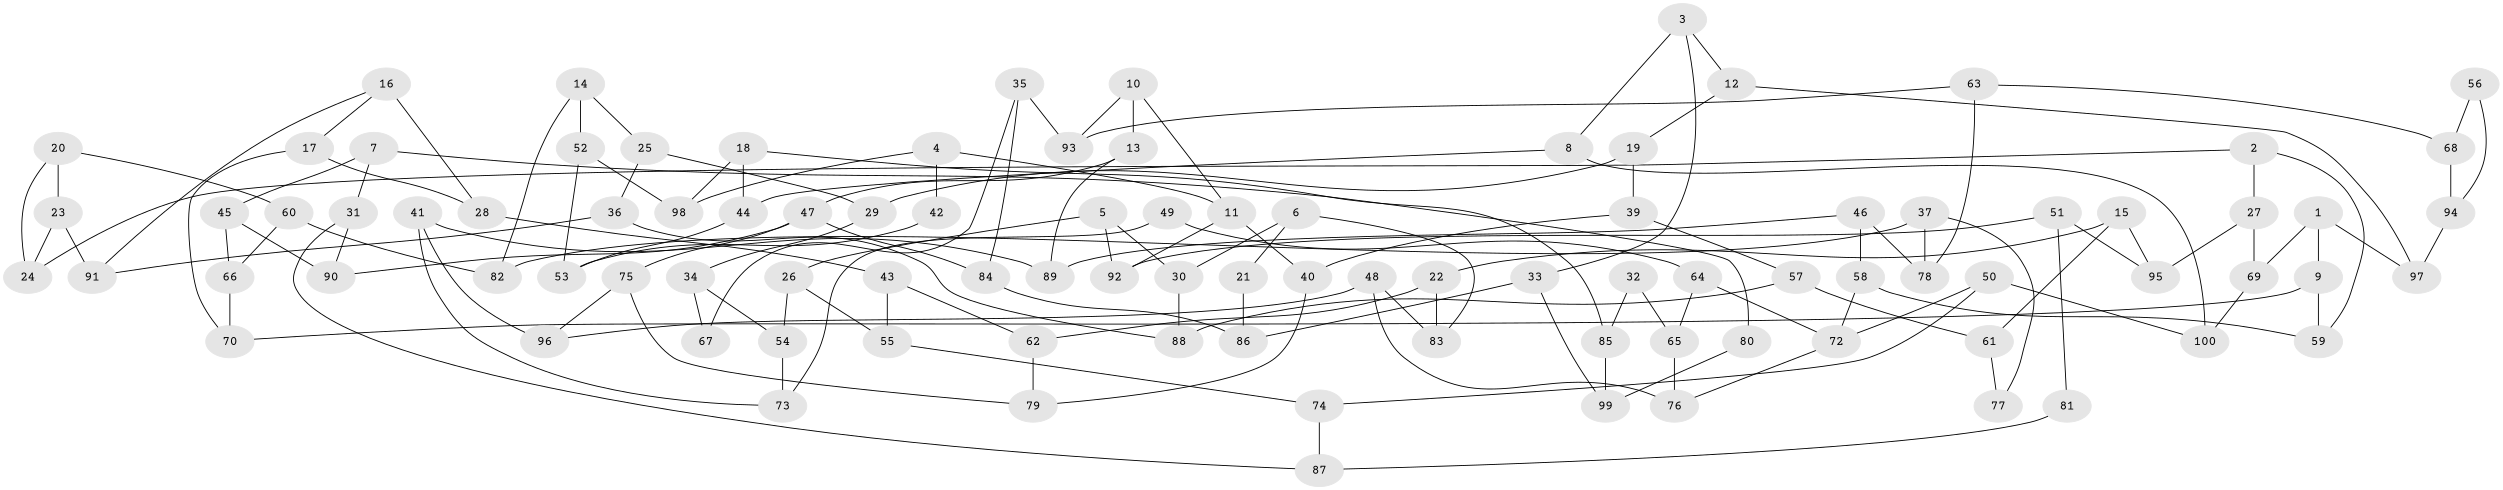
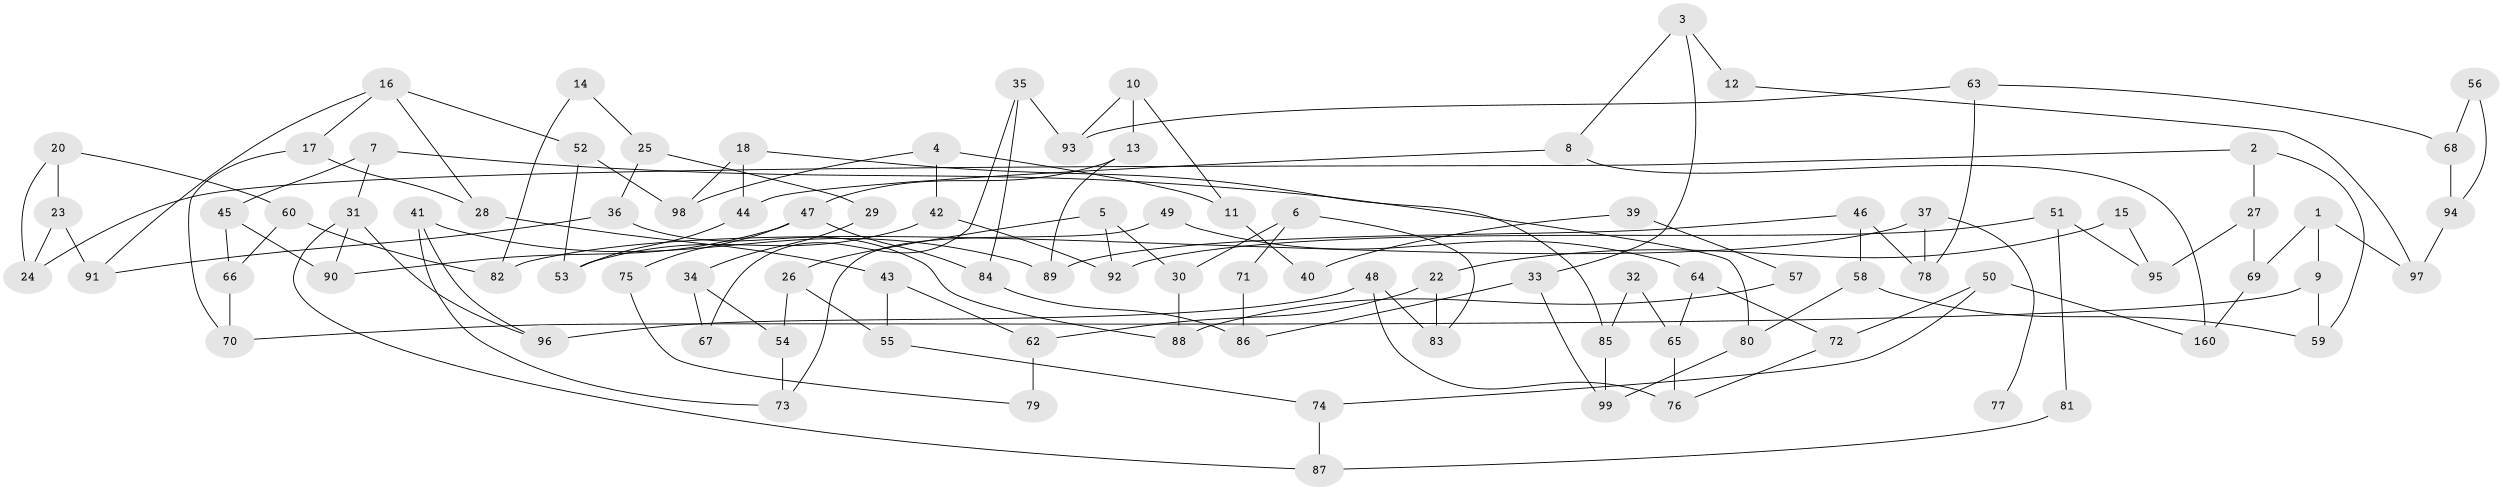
  graph {
    fontname="Courier Prime"
    node [color=gray90 fontname="Courier Prime" style=filled]
    edge [fontname="Courier Prime"]
    1
    9
    69
    97
    59
    70
-   100
+   100 [label=160]
    2
    24
    27
    95
    3
    8
    12
    33
    44
-   19
    86
    99
    4
    11
    42
    98
    40
    92
    53
    5
    26
    30
    54
    55
    88
    6
-   21
+   21 [label=71]
    83
    7
    31
    45
    80
    87
    90
    66
    10
    13
    93
    47
    89
    79
    29
    39
    75
    84
    14
    25
    52
    82
    36
    15
    22
-   61
    62
    77
    16
    17
    28
    91
    43
    18
    85
    34
    57
    20
    23
    60
    96
    73
    74
    67
    32
    65
    76
    35
    37
    78
    81
    41
    46
    58
    48
    49
    64
    72
    50
    51
    56
    68
    94
    63
    1 -- 9
    1 -- 69
    1 -- 97
    9 -- 59
    9 -- 70
    69 -- 100
    2 -- 59
    2 -- 24
    2 -- 27
    27 -- 69
    27 -- 95
    3 -- 8
    3 -- 12
    3 -- 33
    8 -- 100
    8 -- 44
    12 -- 97
-   12 -- 19
    33 -- 86
    33 -- 99
    44 -- 53
-   19 -- 29
-   19 -- 39
    4 -- 11
    4 -- 42
    4 -- 98
    11 -- 40
-   11 -- 92
+   42 -- 92
    42 -- 53
-   40 -- 79
    5 -- 92
    5 -- 26
    5 -- 30
    26 -- 54
    26 -- 55
    30 -- 88
    54 -- 73
    55 -- 74
    6 -- 30
    6 -- 21
    6 -- 83
    21 -- 86
    7 -- 31
    7 -- 45
    7 -- 80
    31 -- 87
    31 -- 90
    45 -- 90
    45 -- 66
    80 -- 99
    66 -- 70
    10 -- 11
    10 -- 13
    10 -- 93
    13 -- 47
    13 -- 89
    47 -- 90
    47 -- 75
    47 -- 84
    29 -- 34
    39 -- 40
    39 -- 57
    75 -- 79
-   75 -- 96
+   31 -- 96
    84 -- 86
    14 -- 25
-   14 -- 52
+   16 -- 52
    14 -- 82
    25 -- 29
    25 -- 36
    52 -- 98
    52 -- 53
    36 -- 88
    36 -- 91
    15 -- 95
    15 -- 22
-   15 -- 61
    22 -- 83
    22 -- 62
-   61 -- 77
    62 -- 79
    16 -- 17
    16 -- 28
    16 -- 91
    17 -- 70
    17 -- 28
    28 -- 43
    43 -- 55
    43 -- 62
    18 -- 44
    18 -- 98
    18 -- 85
    85 -- 99
    34 -- 54
    34 -- 67
    57 -- 88
-   57 -- 61
    20 -- 24
    20 -- 23
    20 -- 60
    23 -- 24
    23 -- 91
    60 -- 66
    60 -- 82
    74 -- 87
    32 -- 85
    32 -- 65
    65 -- 76
    35 -- 93
    35 -- 84
    35 -- 67
    37 -- 82
    37 -- 77
    37 -- 78
    81 -- 87
    41 -- 89
    41 -- 96
    41 -- 73
    46 -- 89
    46 -- 78
    46 -- 58
    58 -- 59
-   58 -- 72
+   58 -- 80
    48 -- 83
    48 -- 96
    48 -- 76
    49 -- 73
    49 -- 64
    64 -- 65
    64 -- 72
    72 -- 76
    50 -- 100
    50 -- 74
    50 -- 72
    51 -- 95
    51 -- 92
    51 -- 81
    56 -- 68
    56 -- 94
    68 -- 94
    94 -- 97
    63 -- 93
    63 -- 78
    63 -- 68
  }
